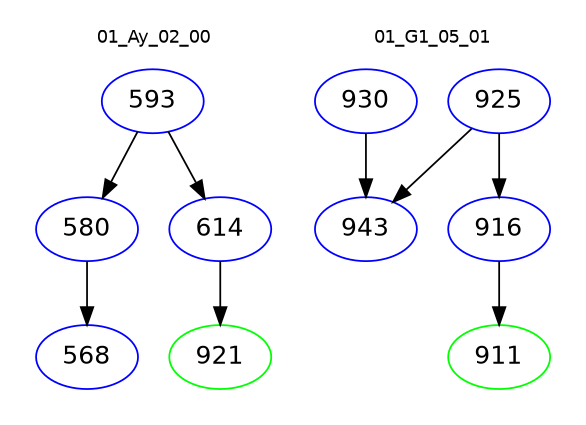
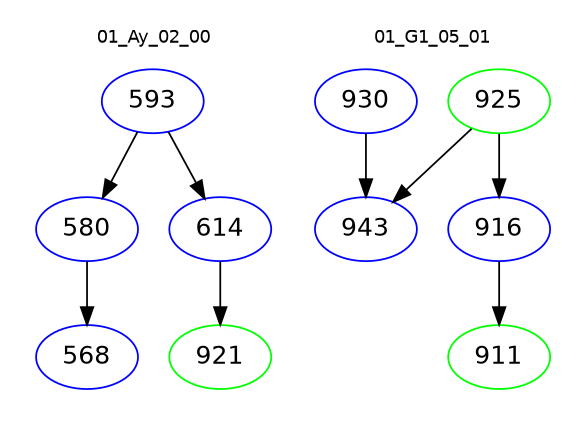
  digraph {
    fontname="DejaVu Sans"
    node [color=blue fontname="DejaVu Sans"]
    edge [color=black fontname="DejaVu Sans"]
    n1 [label=593]
    n2 [label=580]
    n3 [label=614]
    n4 [label=568]
    n5 [color=green label=921]
-   n6 [label=925]
+   n6 [color=green label=925]
    n7 [label=916]
    n8 [label=943]
    n9 [color=green label=911]
    n10 [label=930]
    subgraph cluster_1 {
      color=white
      fontsize=10
      label="01_Ay_02_00"
      n1
      n2
      n3
      n4
      n5
    }
    subgraph cluster_2 {
      color=white
      fontsize=10
      label="01_G1_05_01"
      n6
      n7
      n8
      n9
      n10
    }
    n1 -> n2
    n1 -> n3
    n2 -> n4
    n3 -> n5
    n6 -> n7
    n6 -> n8
    n7 -> n9
    n10 -> n8
  }
